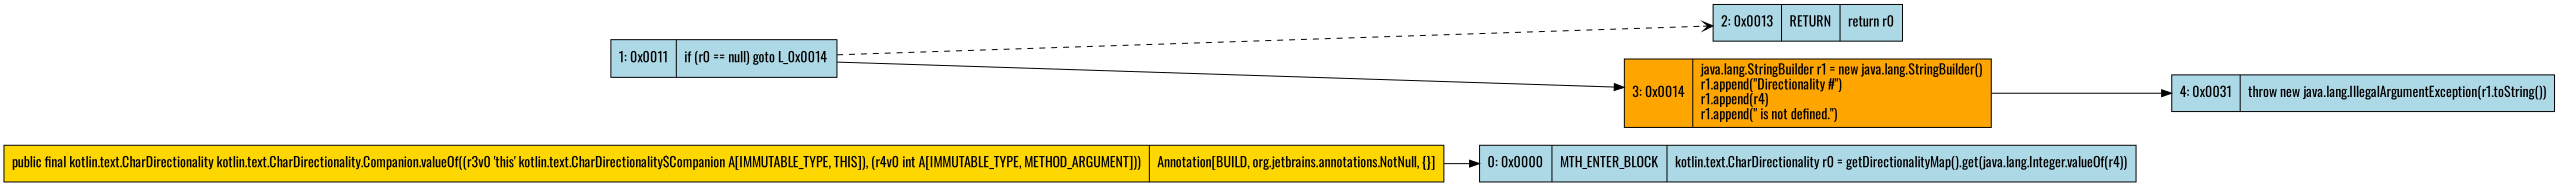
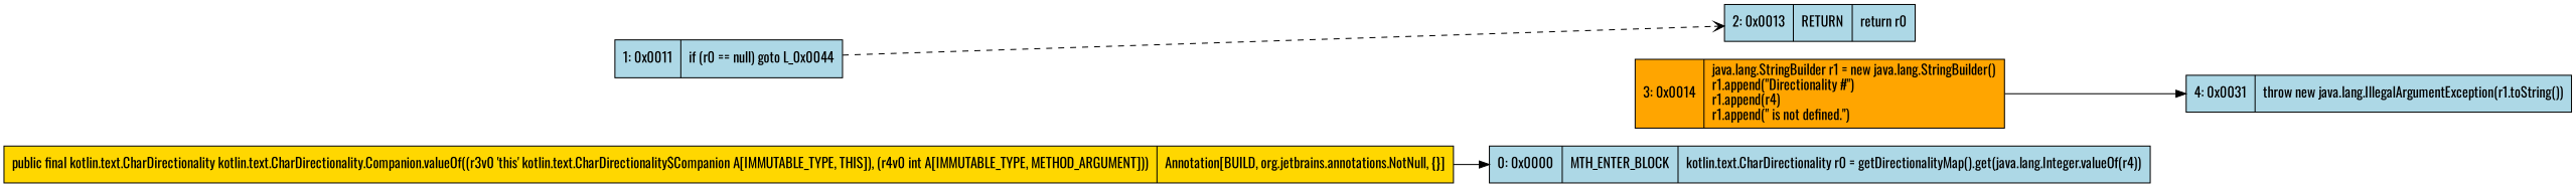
  digraph {
    fontname=Oswald
    rankdir=LR
    node [fillcolor=lightblue fontname=Oswald shape=record style=filled]
    edge [arrowhead=normal fontname=Oswald]
    n1 [label="{0\:\ 0x0000|MTH_ENTER_BLOCK\l|kotlin.text.CharDirectionality r0 = getDirectionalityMap().get(java.lang.Integer.valueOf(r4))\l}"]
-   n2 [label="{1\:\ 0x0011|if (r0 == null) goto L_0x0014\l}"]
+   n2 [label="{1\:\ 0x0011|if (r0 == null) goto L_0x0044\l}"]
    n3 [label="{2\:\ 0x0013|RETURN\l|return r0\l}"]
    n4 [fillcolor=orange label="{3\:\ 0x0014|java.lang.StringBuilder r1 = new java.lang.StringBuilder()\lr1.append(\"Directionality #\")\lr1.append(r4)\lr1.append(\" is not defined.\")\l}"]
    n5 [label="{4\:\ 0x0031|throw new java.lang.IllegalArgumentException(r1.toString())\l}"]
    n6 [fillcolor=gold label="{public final kotlin.text.CharDirectionality kotlin.text.CharDirectionality.Companion.valueOf((r3v0 'this' kotlin.text.CharDirectionality$Companion A[IMMUTABLE_TYPE, THIS]), (r4v0 int A[IMMUTABLE_TYPE, METHOD_ARGUMENT]))  | Annotation[BUILD, org.jetbrains.annotations.NotNull, \{\}]\l}"]
    n2 -> n3 [arrowhead=vee style=dashed]
-   n2 -> n4
    n4 -> n5
    n6 -> n1
  }
